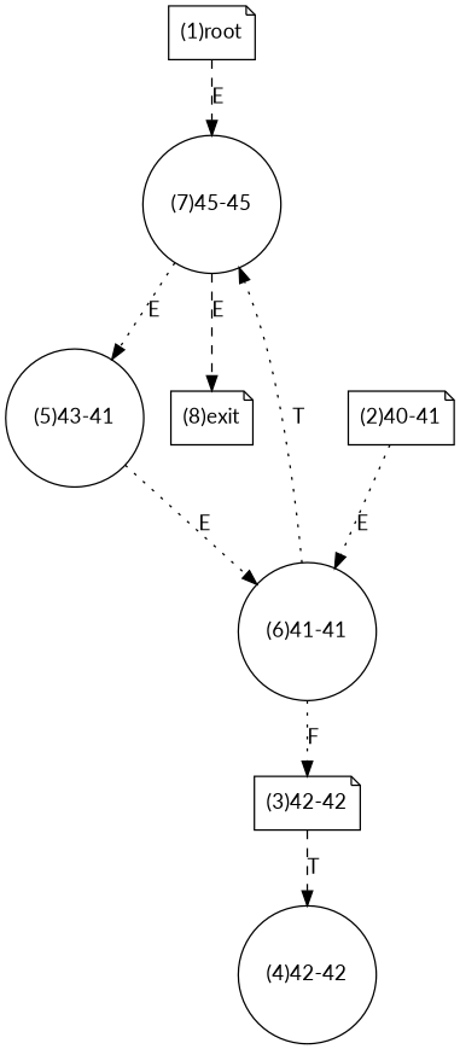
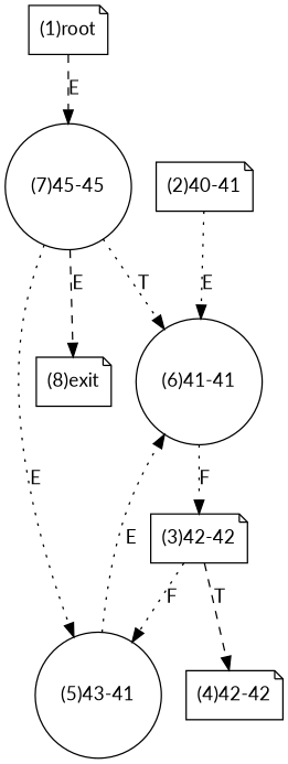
  digraph {
    fontname=Lato
    node [fontname=Lato shape=note]
    edge [fontname=Lato style=dotted]
    n1 [label="(1)root"]
    n2 [label="(7)45-45" shape=circle]
    n3 [label="(2)40-41"]
    n4 [label="(6)41-41" shape=circle]
    n5 [label="(3)42-42"]
-   n6 [label="(4)42-42" shape=circle]
+   n6 [label="(4)42-42"]
    n7 [label="(5)43-41" shape=circle]
    n8 [label="(8)exit"]
    n1 -> n2 [label=E style=dashed]
    n2 -> n7 [label=E]
    n2 -> n8 [label=E style=dashed]
    n3 -> n4 [label=E]
-   n4 -> n2 [label=T]
+   n2 -> n4 [label=T]
    n4 -> n5 [label=F]
    n5 -> n6 [label=T style=dashed]
+   n5 -> n7 [label=F]
    n7 -> n4 [label=E]
  }
